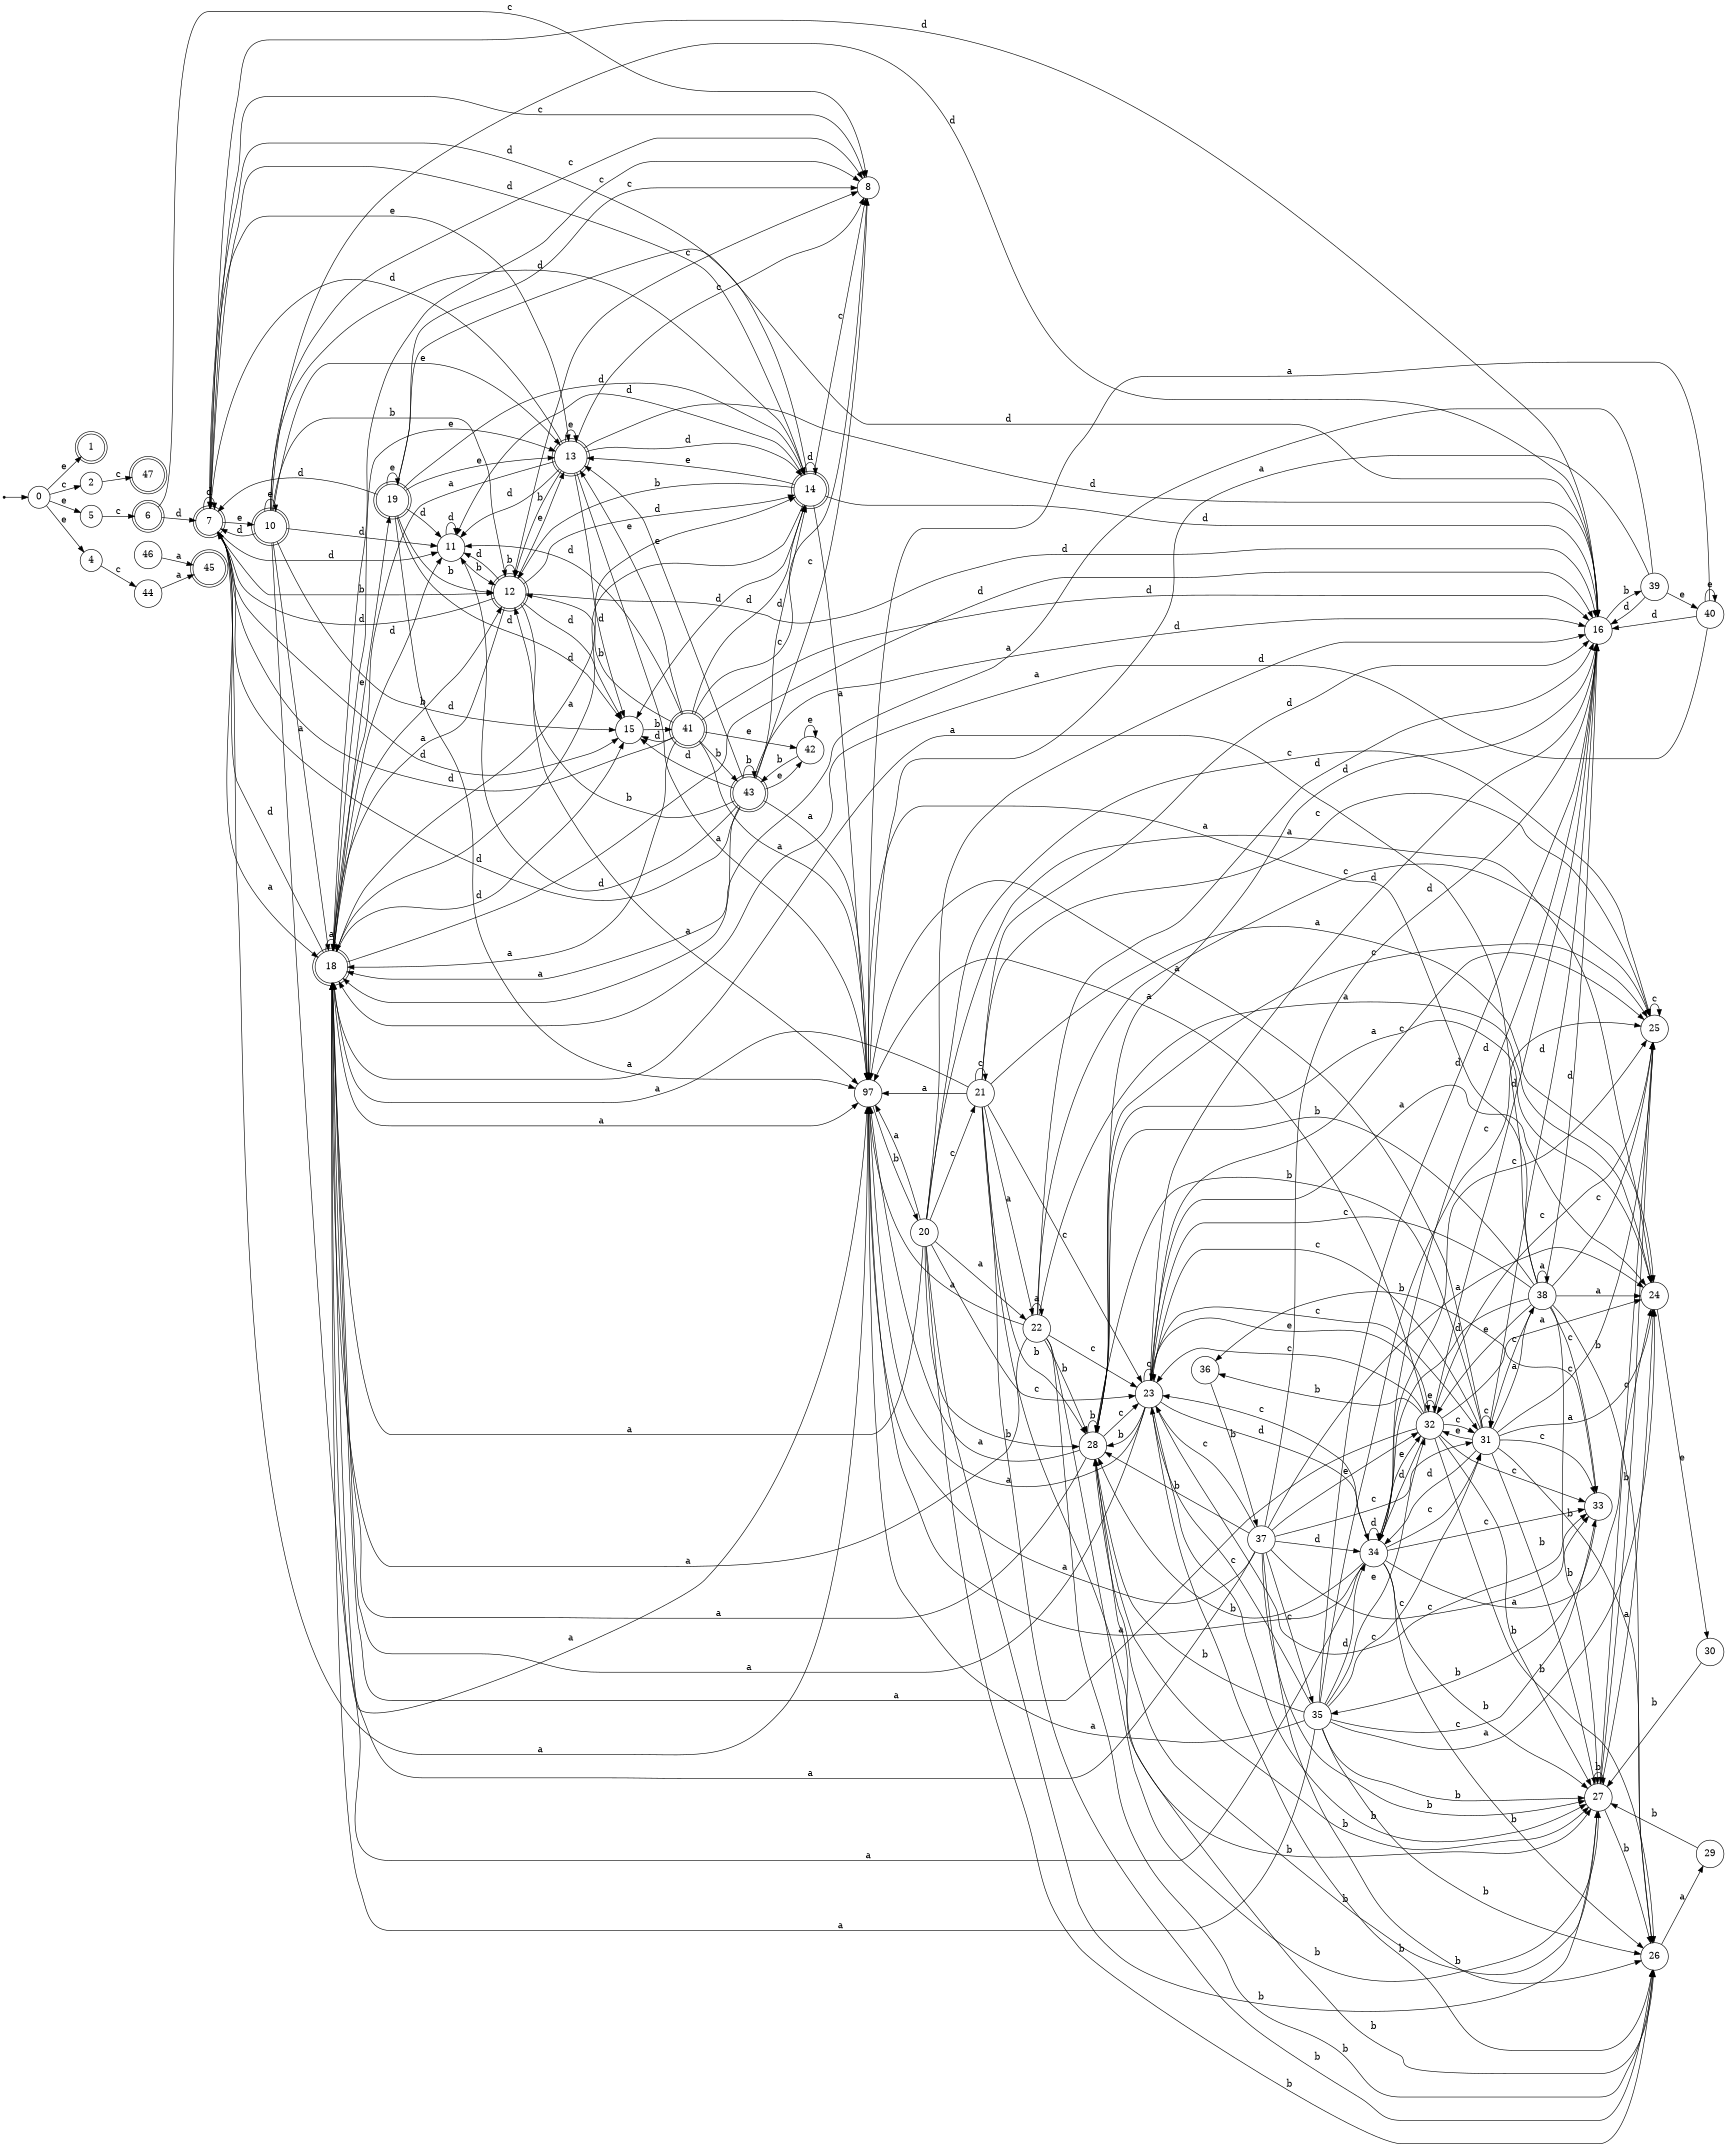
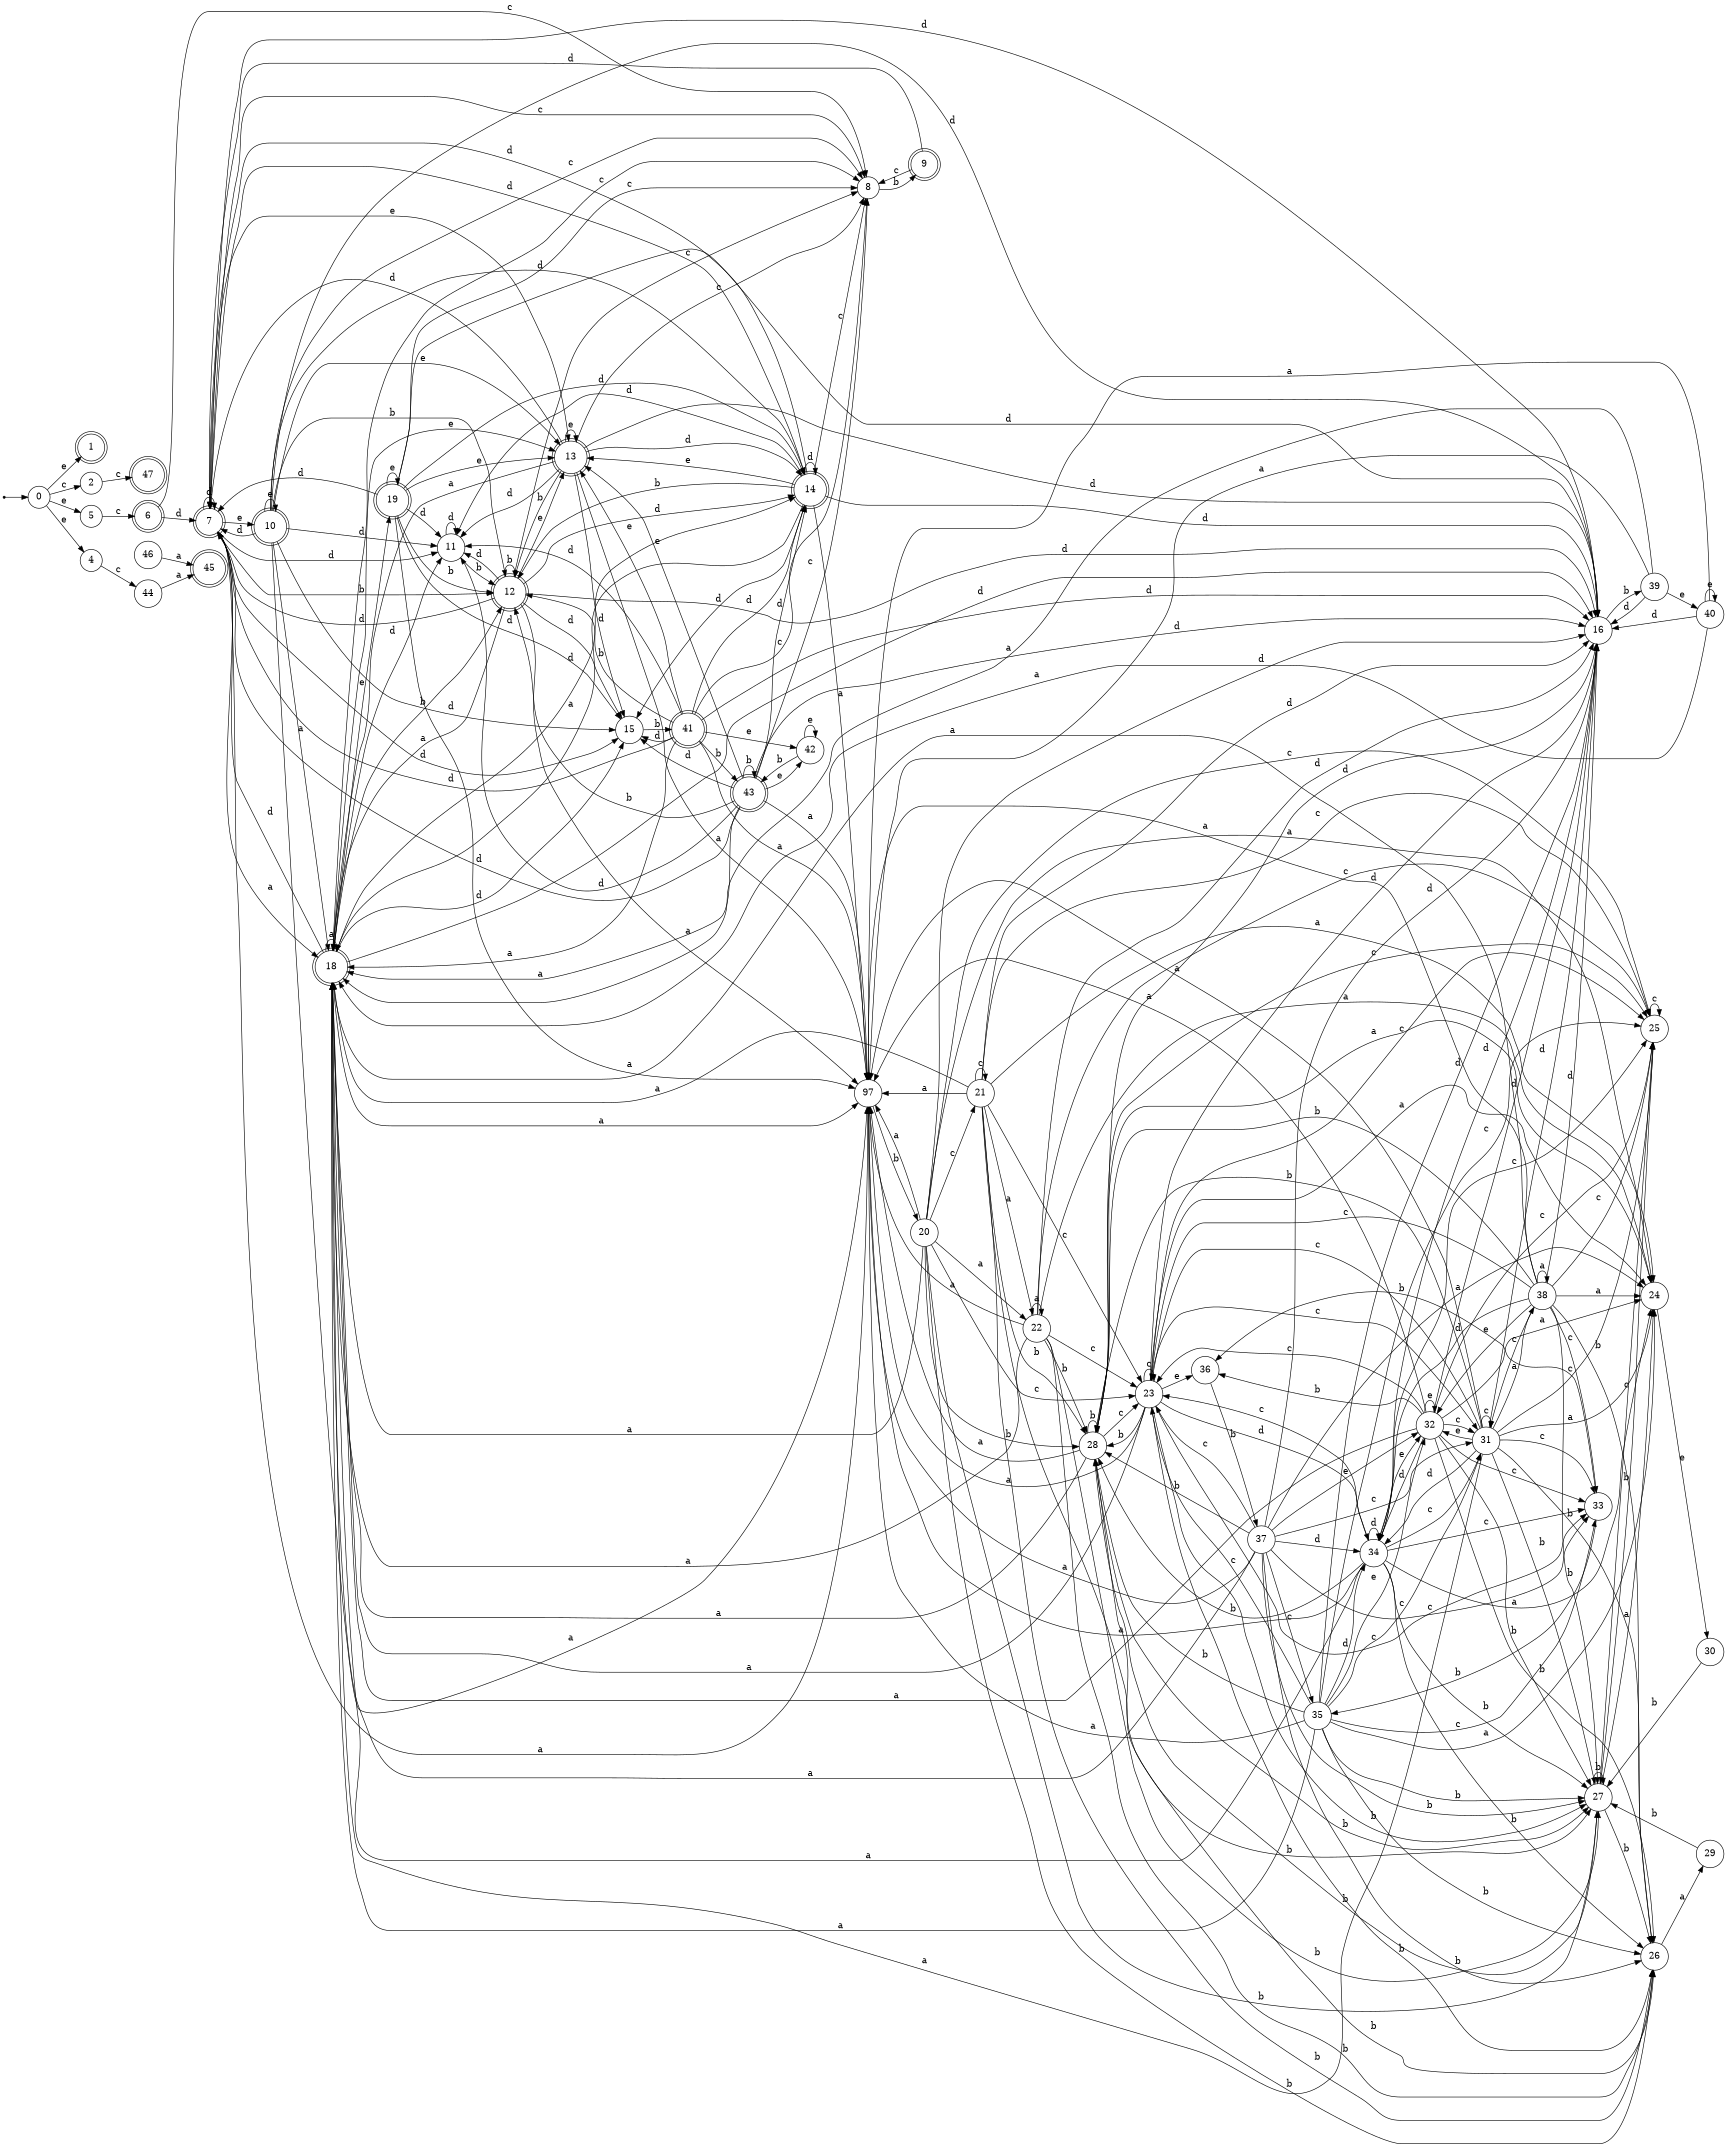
  digraph {
    rankdir=LR
    node [shape=circle]
    dummy0 [shape=point]
    0
    1 [shape=doublecircle]
    2
    4
    5
    47 [shape=doublecircle]
    44
    6 [shape=doublecircle]
    45 [shape=doublecircle]
    46
    7 [shape=doublecircle]
    8
    10 [shape=doublecircle]
    11
    12 [shape=doublecircle]
    13 [shape=doublecircle]
    14 [shape=doublecircle]
    15
    16
    n21 [label=97]
    18 [shape=doublecircle]
+   9 [shape=doublecircle]
    41 [shape=doublecircle]
    39
    20
    19 [shape=doublecircle]
    42
    43 [shape=doublecircle]
    40
    21
    22
    23
    24
    25
    26
    27
    28
    31
    32
    33
    34
    30
    29
    38
    36
    35
    37
    dummy0 -> 0
    0 -> 1 [label=e]
    0 -> 2 [label=c]
    0 -> 4 [label=e]
    0 -> 5 [label=e]
    2 -> 47 [label=c]
    4 -> 44 [label=c]
    5 -> 6 [label=c]
    44 -> 45 [label=a]
    6 -> 7 [label=d]
    6 -> 8 [label=c]
    46 -> 45 [label=a]
    7 -> 7 [label=d]
    7 -> 8 [label=c]
    7 -> 10 [label=e]
    7 -> 11 [label=d]
    7 -> 12 [label=b]
    7 -> 13 [label=e]
    7 -> 14 [label=d]
    7 -> 15 [label=d]
    7 -> 16 [label=d]
    7 -> n21 [label=a]
    7 -> 18 [label=a]
+   8 -> 9 [label=b]
    10 -> 7 [label=d]
    10 -> 8 [label=c]
    10 -> 10 [label=e]
    10 -> 11 [label=d]
    10 -> 12 [label=b]
    10 -> 13 [label=e]
    10 -> 14 [label=d]
    10 -> 15 [label=d]
    10 -> 16 [label=d]
    10 -> n21 [label=a]
    10 -> 18 [label=a]
    11 -> 11 [label=d]
    11 -> 12 [label=b]
    12 -> 7 [label=d]
    12 -> 8 [label=c]
    12 -> 11 [label=d]
    12 -> 12 [label=b]
    12 -> 13 [label=e]
    12 -> 14 [label=d]
    12 -> 15 [label=d]
    12 -> 16 [label=d]
    12 -> n21 [label=a]
    12 -> 18 [label=a]
    13 -> 7 [label=d]
    13 -> 8 [label=c]
    13 -> 11 [label=d]
    13 -> 12 [label=b]
    13 -> 13 [label=e]
    13 -> 14 [label=d]
    13 -> 15 [label=d]
    13 -> 16 [label=d]
    13 -> n21 [label=a]
    13 -> 18 [label=a]
    14 -> 7 [label=d]
    14 -> 8 [label=c]
    14 -> 11 [label=d]
    14 -> 12 [label=b]
    14 -> 13 [label=e]
    14 -> 14 [label=d]
    14 -> 15 [label=d]
    14 -> 16 [label=d]
    14 -> n21 [label=a]
    14 -> 18 [label=a]
    15 -> 41 [label=b]
    16 -> 39 [label=b]
    n21 -> 20 [label=b]
    18 -> 7 [label=d]
    18 -> 8 [label=c]
    18 -> 11 [label=d]
    18 -> 12 [label=b]
    18 -> 13 [label=e]
    18 -> 14 [label=d]
    18 -> 15 [label=d]
    18 -> 16 [label=d]
    18 -> n21 [label=a]
    18 -> 18 [label=a]
    18 -> 19 [label=e]
+   9 -> 7 [label=d]
+   9 -> 8 [label=c]
    41 -> 7 [label=d]
    41 -> 8 [label=c]
    41 -> 11 [label=d]
    41 -> 12 [label=b]
    41 -> 13 [label=e]
    41 -> 14 [label=d]
    41 -> 15 [label=d]
    41 -> 16 [label=d]
    41 -> n21 [label=a]
    41 -> 18 [label=a]
    41 -> 42 [label=e]
    41 -> 43 [label=b]
    39 -> 16 [label=d]
    39 -> n21 [label=a]
    39 -> 18 [label=a]
    39 -> 40 [label=e]
    20 -> 16 [label=d]
    20 -> n21 [label=a]
    20 -> 18 [label=a]
    20 -> 21 [label=c]
    20 -> 22 [label=a]
    20 -> 23 [label=c]
    20 -> 24 [label=a]
    20 -> 25 [label=c]
    20 -> 26 [label=b]
    20 -> 27 [label=b]
    20 -> 28 [label=b]
    19 -> 7 [label=d]
    19 -> 8 [label=c]
    19 -> 11 [label=d]
    19 -> 12 [label=b]
    19 -> 13 [label=e]
    19 -> 14 [label=d]
    19 -> 15 [label=d]
    19 -> 16 [label=d]
    19 -> n21 [label=a]
    19 -> 19 [label=e]
    42 -> 42 [label=e]
    42 -> 43 [label=b]
    43 -> 7 [label=d]
    43 -> 8 [label=c]
    43 -> 11 [label=d]
    43 -> 12 [label=b]
    43 -> 13 [label=e]
    43 -> 14 [label=d]
    43 -> 15 [label=d]
    43 -> 16 [label=d]
    43 -> n21 [label=a]
    43 -> 18 [label=a]
    43 -> 42 [label=e]
    43 -> 43 [label=b]
    40 -> 16 [label=d]
    40 -> n21 [label=a]
    40 -> 18 [label=a]
    40 -> 40 [label=e]
    21 -> 16 [label=d]
    21 -> n21 [label=a]
    21 -> 18 [label=a]
    21 -> 21 [label=c]
    21 -> 22 [label=a]
    21 -> 23 [label=c]
    21 -> 24 [label=a]
    21 -> 25 [label=c]
    21 -> 26 [label=b]
    21 -> 27 [label=b]
    21 -> 28 [label=b]
    22 -> 16 [label=d]
    22 -> n21 [label=a]
    22 -> 18 [label=a]
    22 -> 22 [label=a]
    22 -> 23 [label=c]
    22 -> 24 [label=a]
    22 -> 25 [label=c]
    22 -> 26 [label=b]
    22 -> 27 [label=b]
    22 -> 28 [label=b]
    23 -> 16 [label=d]
    23 -> n21 [label=a]
    23 -> 18 [label=a]
    23 -> 23 [label=c]
    23 -> 24 [label=a]
    23 -> 25 [label=c]
    23 -> 26 [label=b]
    23 -> 27 [label=b]
    23 -> 28 [label=b]
    23 -> 31 [label=c]
-   23 -> 32 [label=e]
+   23 -> 36 [label=e]
    23 -> 33 [label=c]
    23 -> 34 [label=d]
    24 -> 30 [label=e]
    25 -> 25 [label=c]
    25 -> 27 [label=b]
    26 -> 29 [label=a]
    27 -> 24 [label=a]
    27 -> 25 [label=c]
    27 -> 26 [label=b]
    27 -> 27 [label=b]
    27 -> 28 [label=b]
    28 -> 16 [label=d]
    28 -> n21 [label=a]
    28 -> 18 [label=a]
    28 -> 23 [label=c]
    28 -> 24 [label=a]
    28 -> 25 [label=c]
    28 -> 26 [label=b]
    28 -> 27 [label=b]
    28 -> 28 [label=b]
    31 -> 16 [label=d]
    31 -> n21 [label=a]
+   31 -> 18 [label=a]
    31 -> 23 [label=c]
    31 -> 24 [label=a]
    31 -> 25 [label=c]
    31 -> 26 [label=b]
    31 -> 27 [label=b]
    31 -> 28 [label=b]
    31 -> 31 [label=c]
    31 -> 32 [label=e]
    31 -> 33 [label=c]
    31 -> 34 [label=d]
    31 -> 38 [label=a]
    32 -> 16 [label=d]
    32 -> n21 [label=a]
    32 -> 18 [label=a]
    32 -> 23 [label=c]
    32 -> 24 [label=a]
    32 -> 25 [label=c]
    32 -> 26 [label=b]
    32 -> 27 [label=b]
    32 -> 31 [label=c]
    32 -> 32 [label=e]
    32 -> 33 [label=c]
    32 -> 34 [label=d]
    32 -> 36 [label=b]
    33 -> 36 [label=b]
    33 -> 35 [label=b]
    34 -> 16 [label=d]
    34 -> n21 [label=a]
    34 -> 18 [label=a]
    34 -> 23 [label=c]
    34 -> 24 [label=a]
    34 -> 25 [label=c]
    34 -> 26 [label=b]
    34 -> 27 [label=b]
    34 -> 28 [label=b]
    34 -> 31 [label=c]
    34 -> 32 [label=e]
    34 -> 33 [label=c]
    34 -> 34 [label=d]
    30 -> 27 [label=b]
    29 -> 27 [label=b]
    38 -> 16 [label=d]
    38 -> n21 [label=a]
    38 -> 18 [label=a]
    38 -> 23 [label=c]
    38 -> 24 [label=a]
    38 -> 25 [label=c]
    38 -> 26 [label=b]
    38 -> 27 [label=b]
    38 -> 28 [label=b]
    38 -> 31 [label=c]
    38 -> 32 [label=e]
    38 -> 33 [label=c]
    38 -> 34 [label=d]
    38 -> 38 [label=a]
    36 -> 37 [label=b]
    35 -> 16 [label=d]
    35 -> n21 [label=a]
    35 -> 18 [label=a]
    35 -> 23 [label=c]
    35 -> 24 [label=a]
    35 -> 25 [label=c]
    35 -> 26 [label=b]
    35 -> 27 [label=b]
    35 -> 28 [label=b]
    35 -> 31 [label=c]
    35 -> 32 [label=e]
    35 -> 33 [label=c]
    35 -> 34 [label=d]
    37 -> 16 [label=d]
    37 -> n21 [label=a]
    37 -> 18 [label=a]
    37 -> 23 [label=c]
    37 -> 24 [label=a]
    37 -> 26 [label=b]
    37 -> 27 [label=b]
    37 -> 28 [label=b]
    37 -> 31 [label=c]
    37 -> 32 [label=e]
    37 -> 33 [label=c]
    37 -> 34 [label=d]
    37 -> 35 [label=c]
  }
